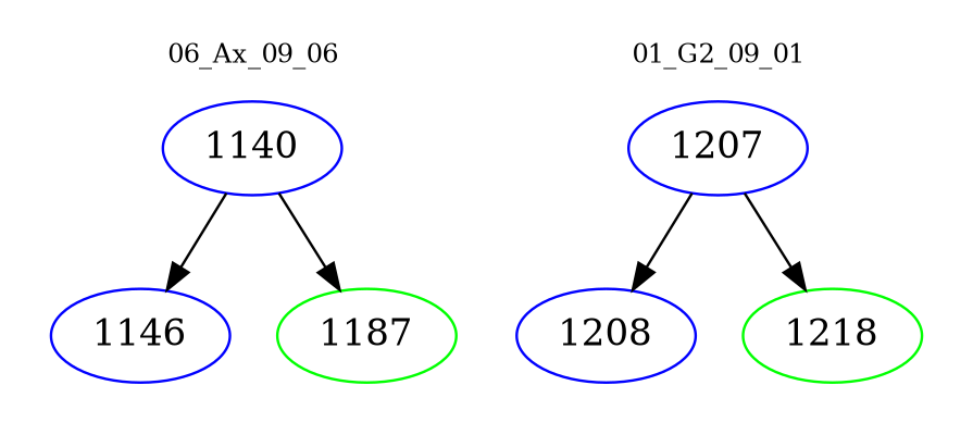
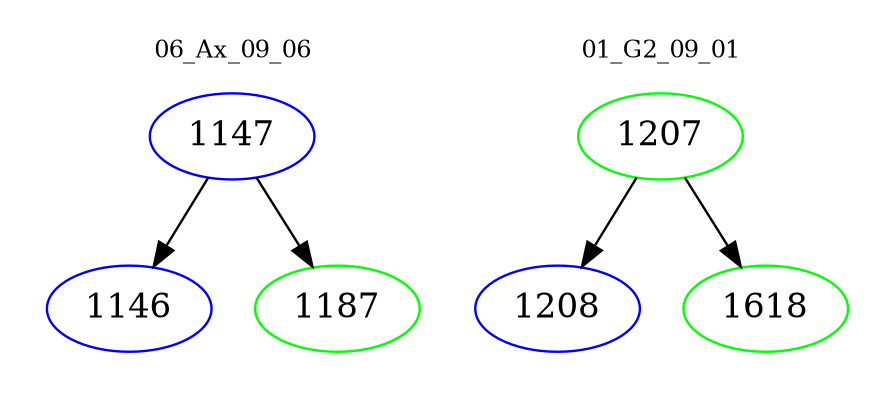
  digraph {
    node [color=blue]
    edge [color=black]
-   n1 [label=1140]
+   n1 [label=1147]
    n2 [label=1146]
    n3 [color=green label=1187]
-   n4 [label=1207]
+   n4 [color=green label=1207]
    n5 [label=1208]
-   n6 [color=green label=1218]
+   n6 [color=green label=1618]
    subgraph cluster_1 {
      color=white
      fontsize=10
      label="06_Ax_09_06"
      n1
      n2
      n3
    }
    subgraph cluster_2 {
      color=white
      fontsize=10
      label="01_G2_09_01"
      n4
      n5
      n6
    }
    n1 -> n2
    n1 -> n3
    n4 -> n5
    n4 -> n6
  }
